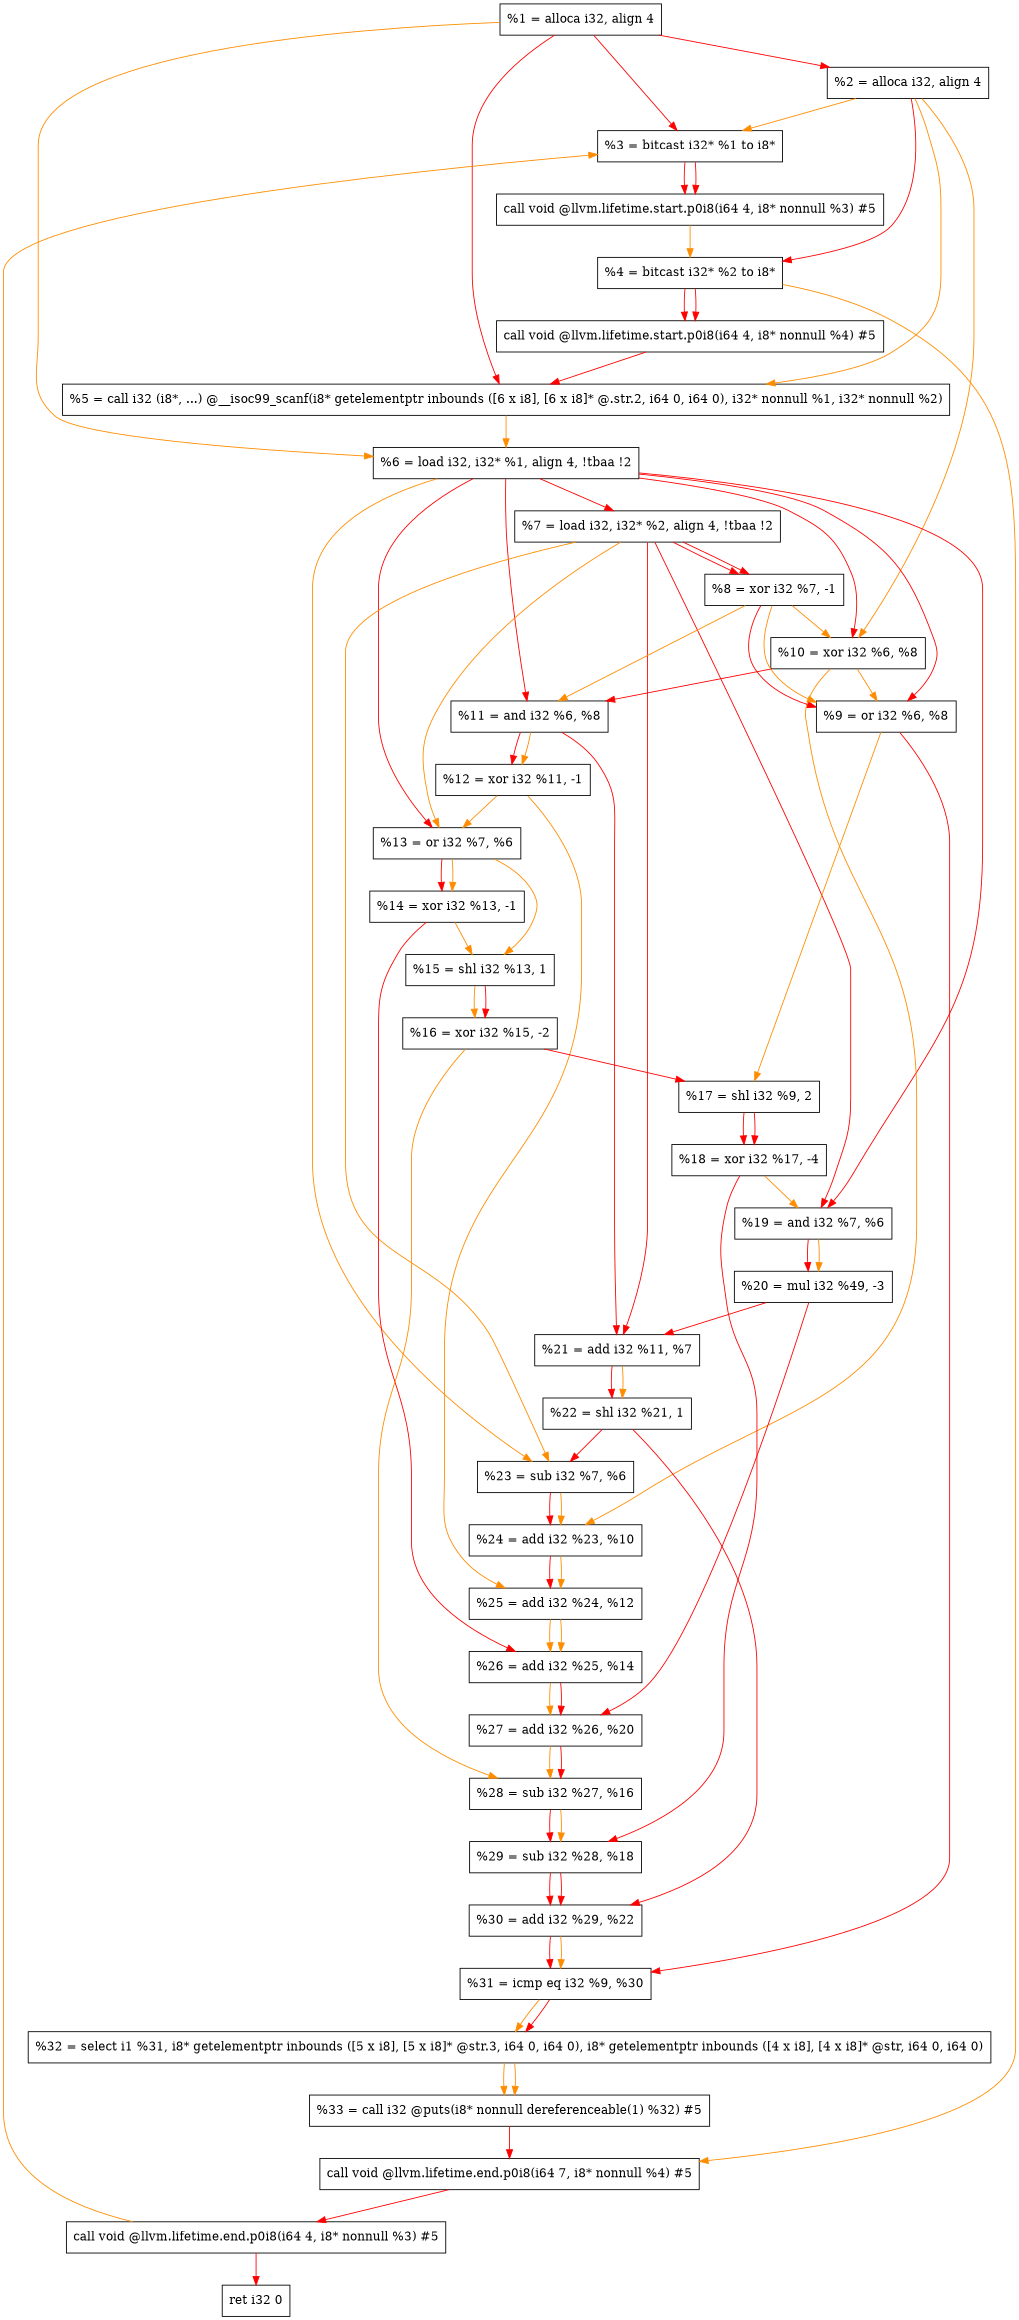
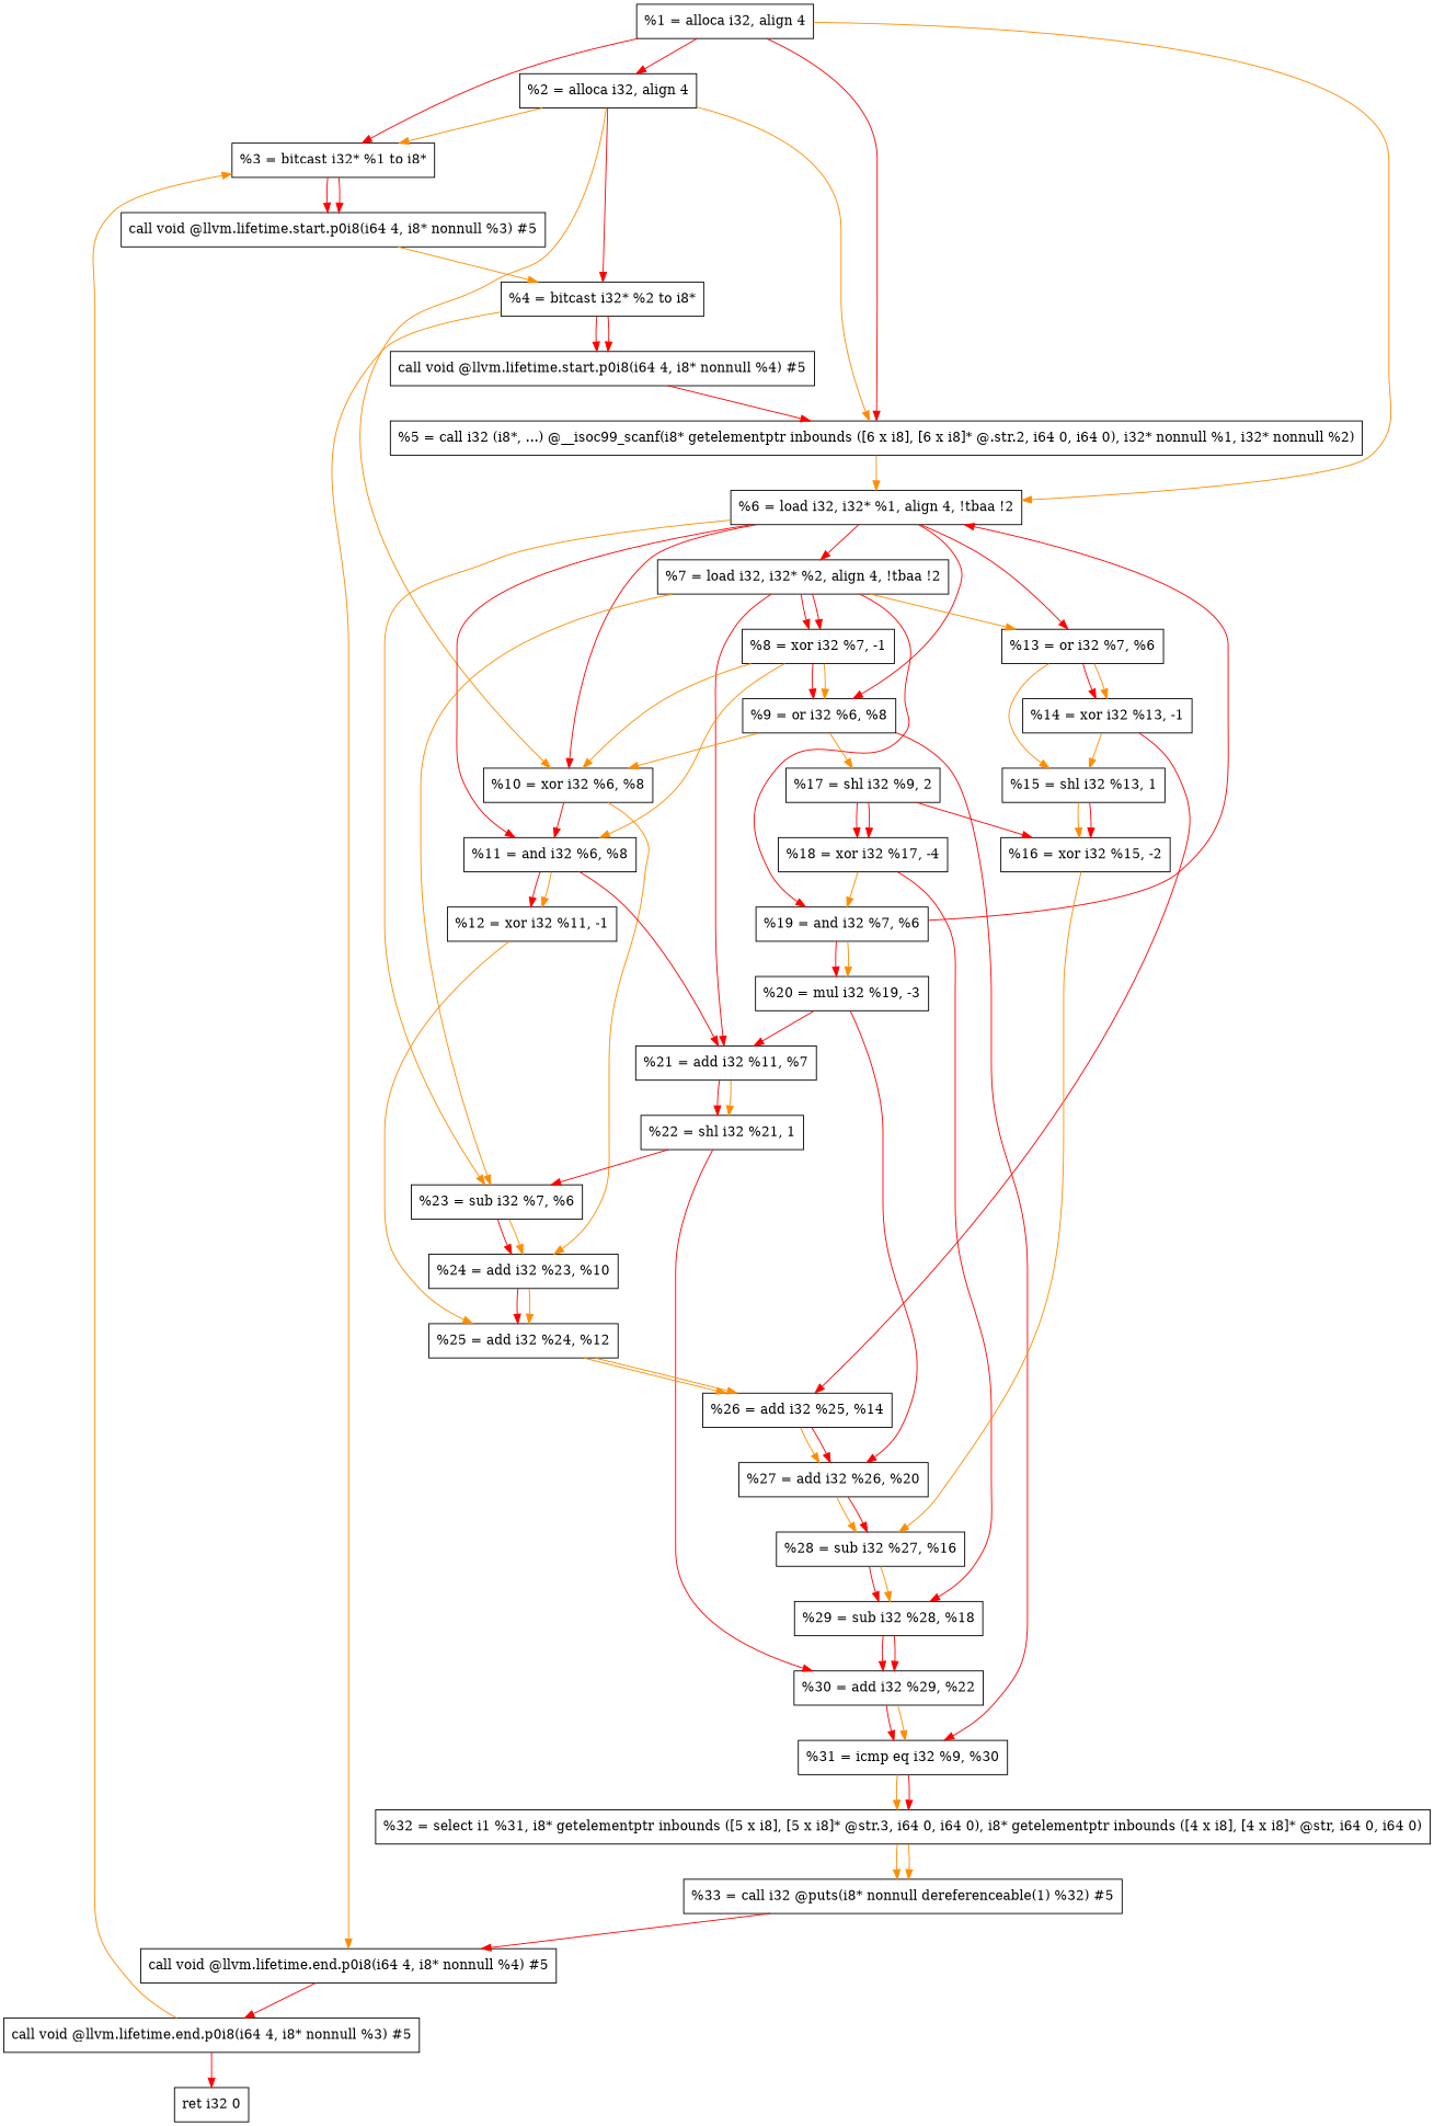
  digraph {
    node [shape=record]
    edge [color=red]
    n1 [label="  %1 = alloca i32, align 4"]
    n2 [label="  %2 = alloca i32, align 4"]
    n3 [label="  %3 = bitcast i32* %1 to i8*"]
    n4 [label="  %5 = call i32 (i8*, ...) @__isoc99_scanf(i8* getelementptr inbounds ([6 x i8], [6 x i8]* @.str.2, i64 0, i64 0), i32* nonnull %1, i32* nonnull %2)"]
    n5 [label="  %6 = load i32, i32* %1, align 4, !tbaa !2"]
    n6 [label="  %4 = bitcast i32* %2 to i8*"]
    n7 [label="  %10 = xor i32 %6, %8"]
    n8 [label="  call void @llvm.lifetime.start.p0i8(i64 4, i8* nonnull %3) #5"]
    n9 [label="  %7 = load i32, i32* %2, align 4, !tbaa !2"]
    n10 [label="  %9 = or i32 %6, %8"]
    n11 [label="  %11 = and i32 %6, %8"]
    n12 [label="  %13 = or i32 %7, %6"]
    n13 [label="  %19 = and i32 %7, %6"]
    n14 [label="  %23 = sub i32 %7, %6"]
    n15 [label="  call void @llvm.lifetime.start.p0i8(i64 4, i8* nonnull %4) #5"]
-   n16 [label="call void @llvm.lifetime.end.p0i8(i64 7, i8* nonnull %4) #5"]
+   n16 [label="  call void @llvm.lifetime.end.p0i8(i64 4, i8* nonnull %4) #5"]
    n17 [label="  %8 = xor i32 %7, -1"]
    n18 [label="  %21 = add i32 %11, %7"]
    n19 [label="  call void @llvm.lifetime.end.p0i8(i64 4, i8* nonnull %3) #5"]
    n20 [label="  ret i32 0"]
    n21 [label="  %17 = shl i32 %9, 2"]
    n22 [label="  %31 = icmp eq i32 %9, %30"]
    n23 [label="  %24 = add i32 %23, %10"]
    n24 [label="  %12 = xor i32 %11, -1"]
    n25 [label="  %14 = xor i32 %13, -1"]
    n26 [label="  %15 = shl i32 %13, 1"]
-   n27 [label="%20 = mul i32 %49, -3"]
+   n27 [label="  %20 = mul i32 %19, -3"]
    n28 [label="  %22 = shl i32 %21, 1"]
    n29 [label="  %18 = xor i32 %17, -4"]
    n30 [label="  %32 = select i1 %31, i8* getelementptr inbounds ([5 x i8], [5 x i8]* @str.3, i64 0, i64 0), i8* getelementptr inbounds ([4 x i8], [4 x i8]* @str, i64 0, i64 0)"]
    n31 [label="  %25 = add i32 %24, %12"]
    n32 [label="  %26 = add i32 %25, %14"]
    n33 [label="  %16 = xor i32 %15, -2"]
    n34 [label="  %27 = add i32 %26, %20"]
    n35 [label="  %28 = sub i32 %27, %16"]
    n36 [label="  %29 = sub i32 %28, %18"]
    n37 [label="  %30 = add i32 %29, %22"]
    n38 [label="  %33 = call i32 @puts(i8* nonnull dereferenceable(1) %32) #5"]
    n1 -> n2
    n1 -> n3
    n1 -> n4
    n1 -> n5 [color=darkorange]
    n2 -> n3 [color=darkorange]
    n2 -> n4 [color=darkorange]
    n2 -> n6
    n2 -> n7 [color=darkorange]
    n3 -> n8
    n3 -> n8
    n4 -> n5 [color=darkorange]
    n5 -> n7
    n5 -> n9
    n5 -> n10
    n5 -> n11
    n5 -> n12
-   n5 -> n13
+   n13 -> n5
    n5 -> n14 [color=darkorange]
    n6 -> n15
    n6 -> n15
    n6 -> n16 [color=darkorange]
    n7 -> n11
    n7 -> n23 [color=darkorange]
    n8 -> n6 [color=darkorange]
    n9 -> n12 [color=darkorange]
    n9 -> n13
    n9 -> n14 [color=darkorange]
    n9 -> n17
    n9 -> n17
    n9 -> n18
-   n7 -> n10 [color=darkorange]
+   n10 -> n7 [color=darkorange]
    n10 -> n21 [color=darkorange]
    n10 -> n22
    n11 -> n18
    n11 -> n24
    n11 -> n24 [color=darkorange]
    n12 -> n25
    n12 -> n25 [color=darkorange]
    n12 -> n26 [color=darkorange]
    n13 -> n27
    n13 -> n27 [color=darkorange]
    n14 -> n23
    n14 -> n23 [color=darkorange]
    n15 -> n4
    n16 -> n19
    n17 -> n7 [color=darkorange]
    n17 -> n10
    n17 -> n10 [color=darkorange]
    n17 -> n11 [color=darkorange]
    n18 -> n28
    n18 -> n28 [color=darkorange]
    n19 -> n3 [color=darkorange]
    n19 -> n20
    n21 -> n29
    n21 -> n29
    n22 -> n30 [color=darkorange]
    n22 -> n30
    n23 -> n31
    n23 -> n31 [color=darkorange]
-   n24 -> n12 [color=darkorange]
    n24 -> n31 [color=darkorange]
    n25 -> n26 [color=darkorange]
    n25 -> n32
    n26 -> n33 [color=darkorange]
    n26 -> n33
    n27 -> n18
    n27 -> n34
    n28 -> n14
    n28 -> n37
    n29 -> n13 [color=darkorange]
    n29 -> n36
    n30 -> n38 [color=darkorange]
    n30 -> n38 [color=darkorange]
    n31 -> n32 [color=darkorange]
    n31 -> n32 [color=darkorange]
    n32 -> n34 [color=darkorange]
    n32 -> n34
-   n33 -> n21
+   n21 -> n33
    n33 -> n35 [color=darkorange]
    n34 -> n35 [color=darkorange]
    n34 -> n35
    n35 -> n36
    n35 -> n36 [color=darkorange]
    n36 -> n37
    n36 -> n37
    n37 -> n22
    n37 -> n22 [color=darkorange]
    n38 -> n16
  }
